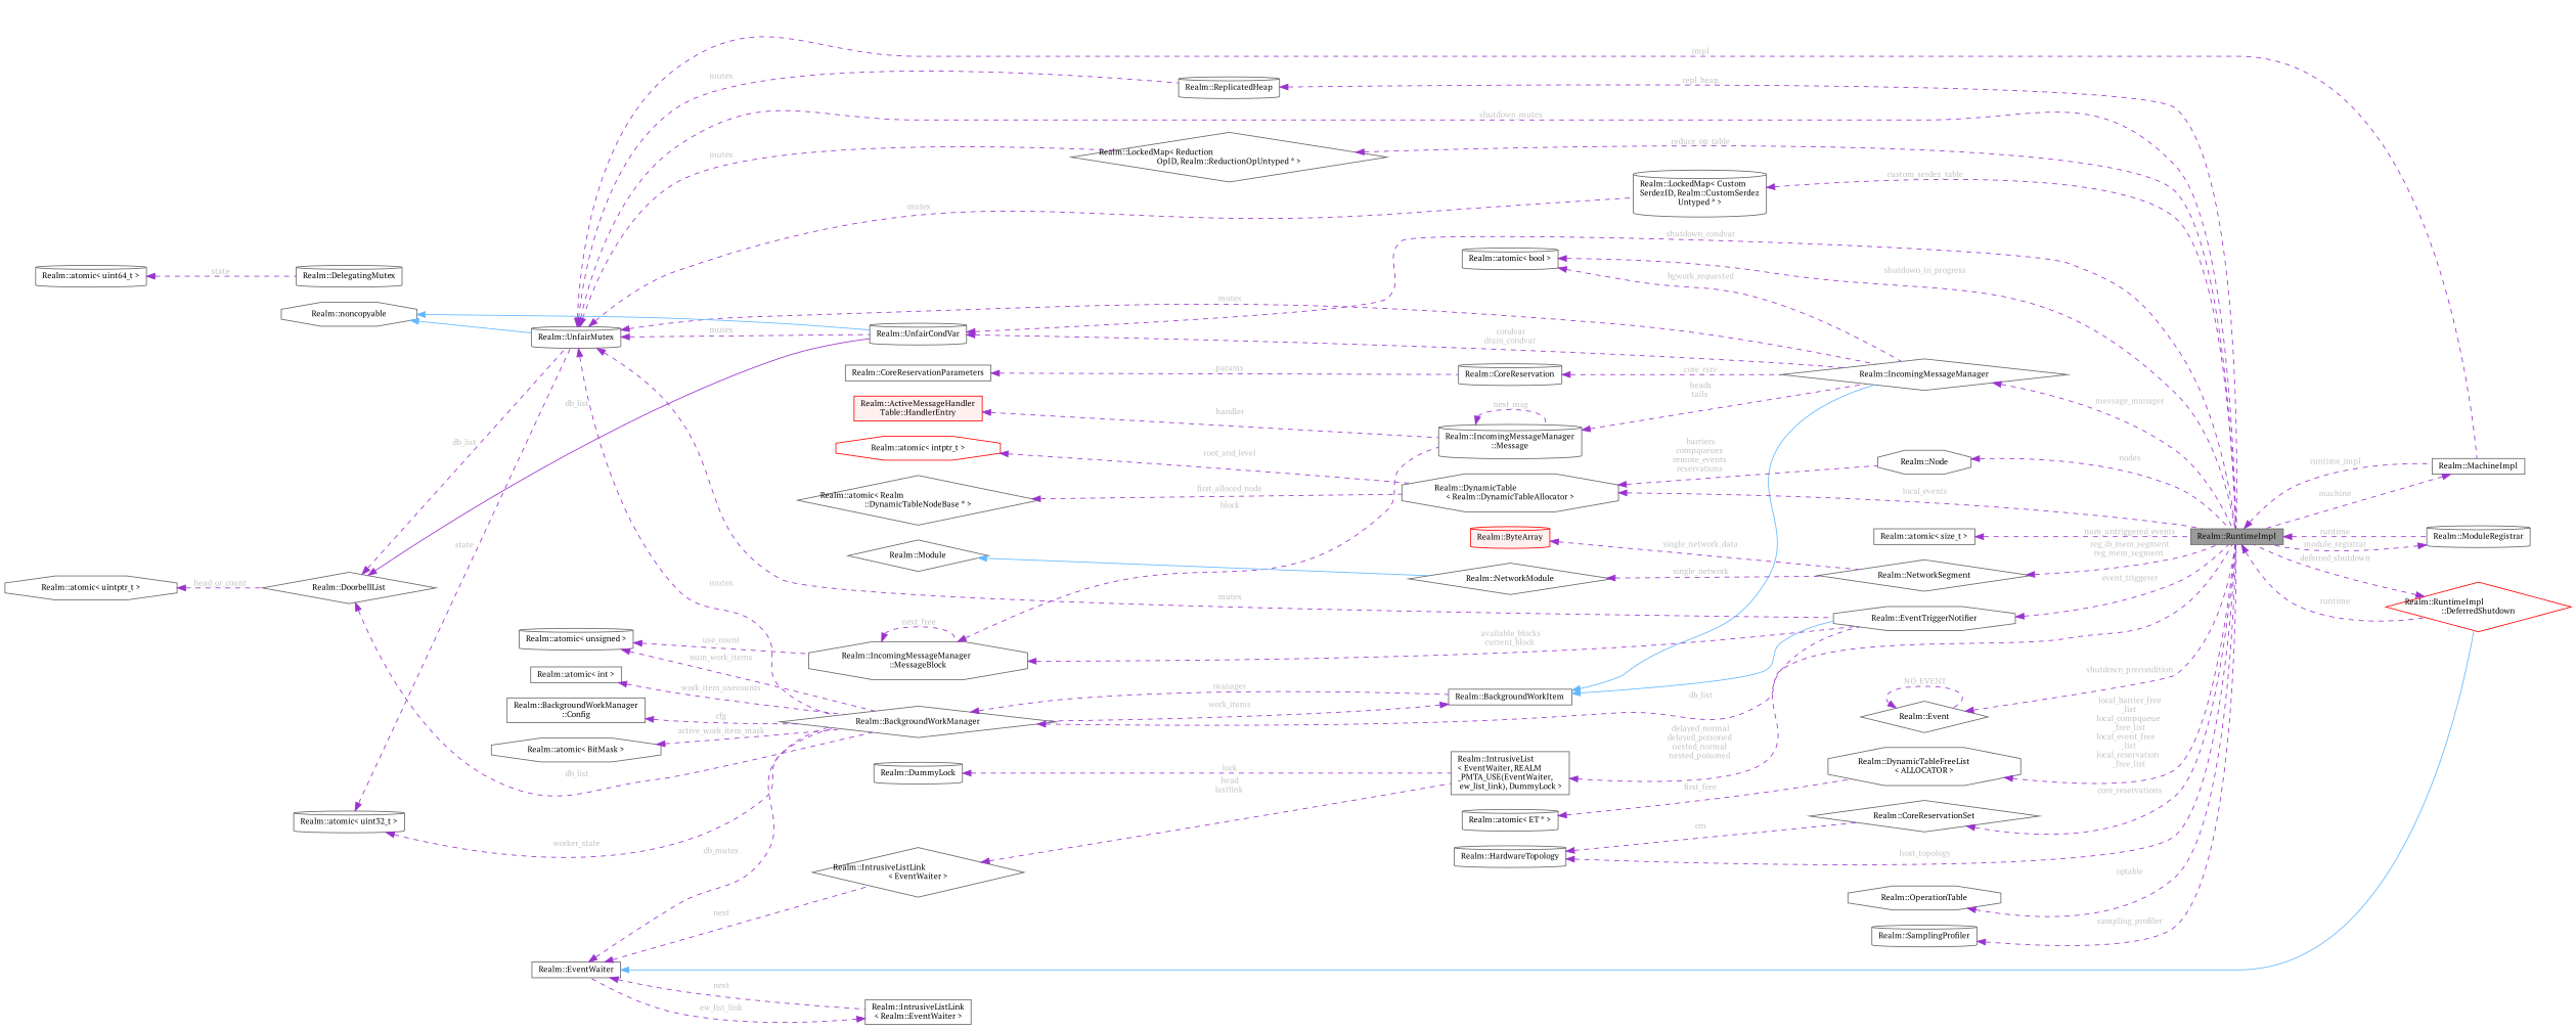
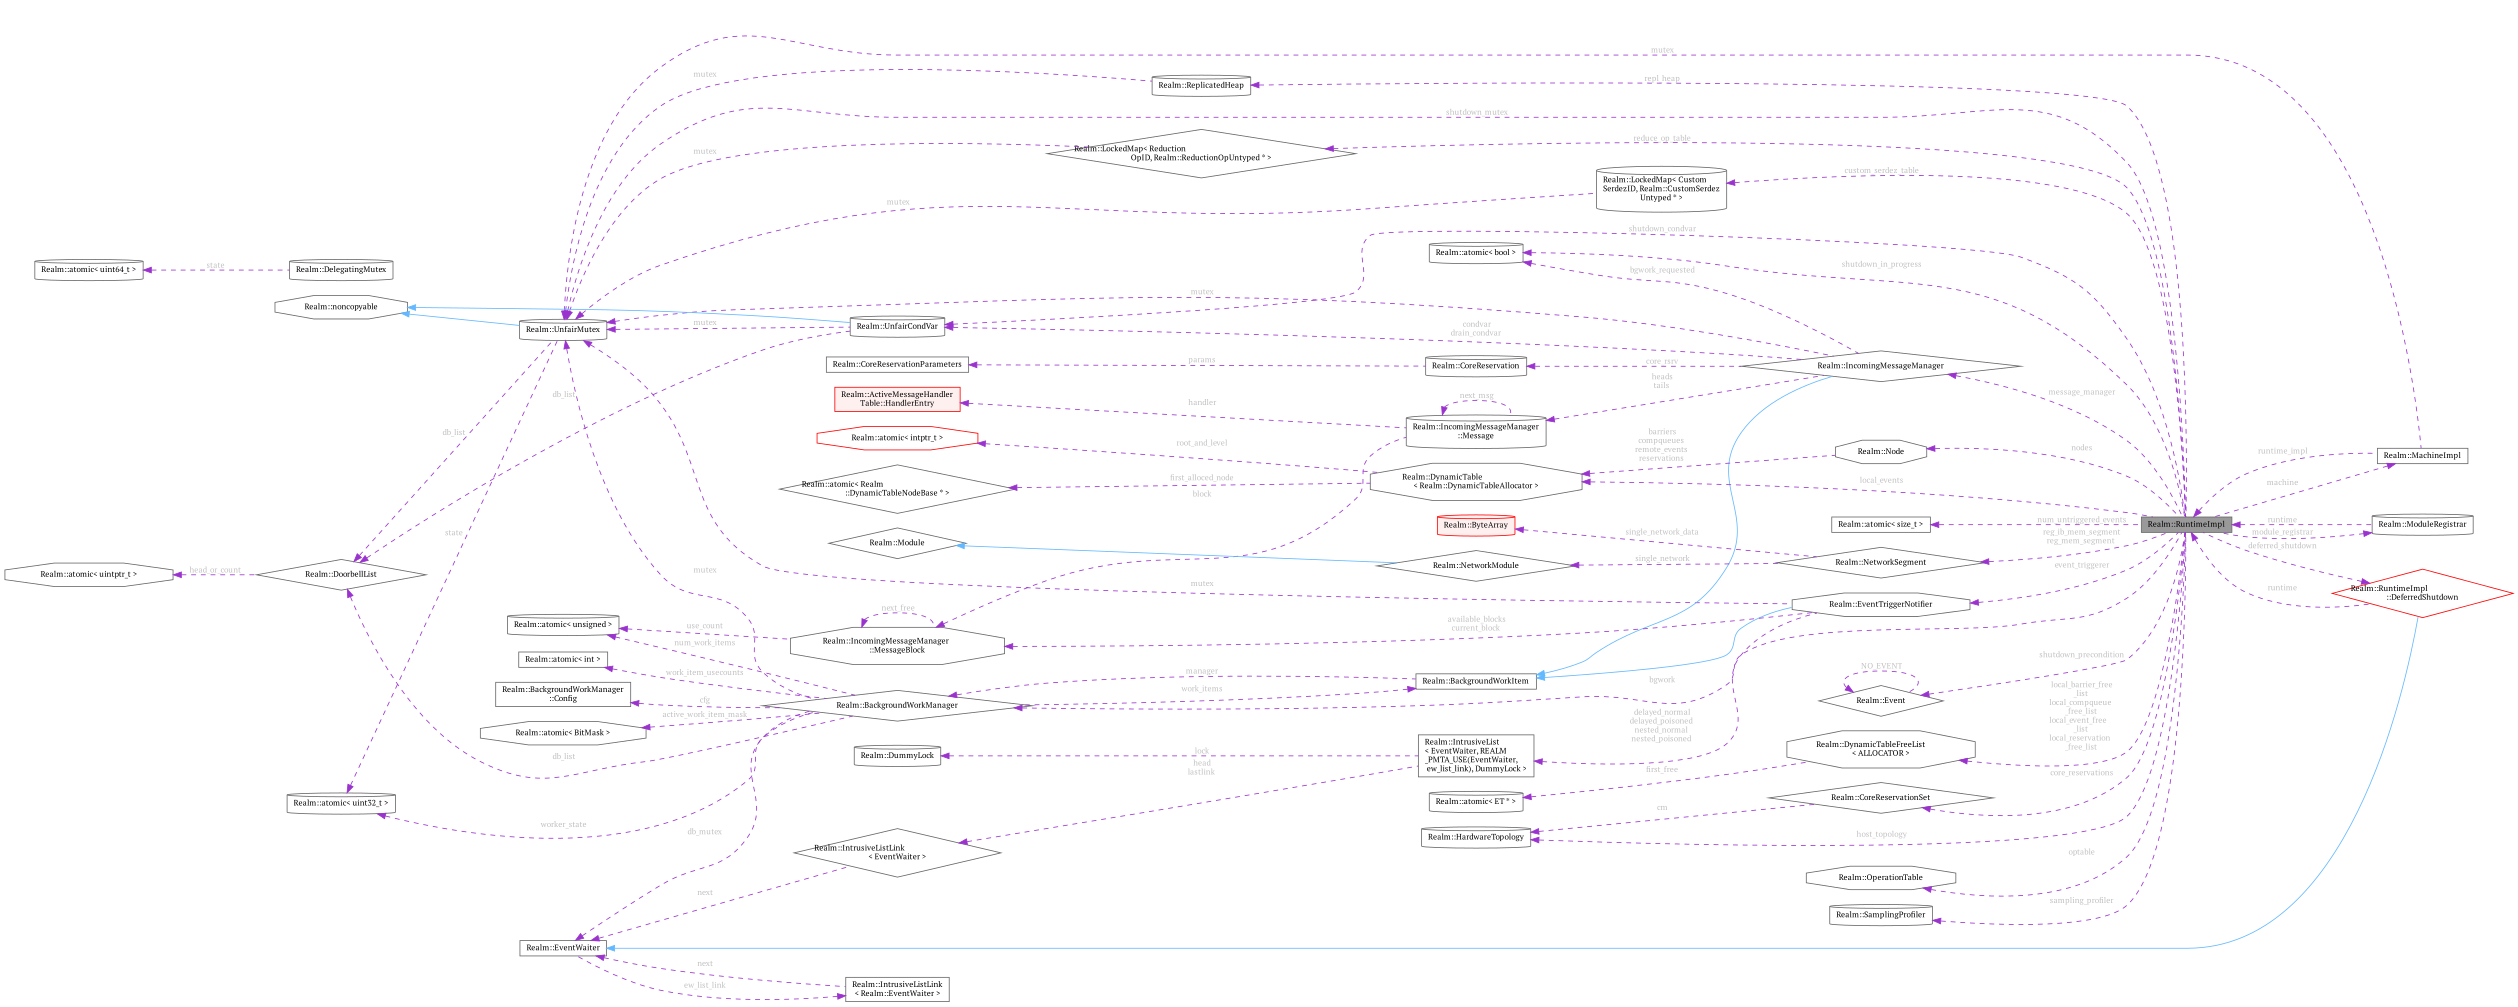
  digraph {
    fontname="PT Serif"
    rankdir=LR
    node [color=gray40 fillcolor=white fontname="PT Serif" fontsize=10 shape=cylinder style=filled]
    edge [color=darkorchid3 dir=back fontcolor=grey fontname="PT Serif" fontsize=10 labelfontname=Helvetica labelfontsize=10 style=dashed]
    n1 [fillcolor=grey60 fontcolor=black height=0.2 label="Realm::RuntimeImpl" shape=box width=0.4]
    n2 [height=0.2 label="Realm::MachineImpl" shape=box width=0.4]
    n3 [color=red height=0.2 label="Realm::RuntimeImpl\l::DeferredShutdown" shape=diamond width=0.4]
    n4 [height=0.2 label="Realm::ModuleRegistrar" width=0.4]
    n5 [height=0.2 label="Realm::UnfairMutex" width=0.4]
    n6 [height=0.2 label="Realm::LockedMap\< Reduction\lOpID, Realm::ReductionOpUntyped * \>" shape=diamond width=0.4]
    n7 [height=0.2 label="Realm::LockedMap\< Custom\lSerdezID, Realm::CustomSerdez\lUntyped * \>" width=0.4]
    n8 [height=0.2 label="Realm::UnfairCondVar" width=0.4]
    n9 [height=0.2 label="Realm::BackgroundWorkManager" shape=diamond width=0.4]
    n10 [height=0.2 label="Realm::IncomingMessageManager" shape=diamond width=0.4]
    n11 [height=0.2 label="Realm::EventTriggerNotifier" shape=octagon width=0.4]
    n12 [height=0.2 label="Realm::ReplicatedHeap" width=0.4]
    n13 [height=0.2 label="Realm::BackgroundWorkItem" shape=box width=0.4]
    n14 [height=0.2 label="Realm::noncopyable" shape=octagon width=0.4]
    n15 [height=0.2 label="Realm::atomic\< uint32_t \>" width=0.4]
    n16 [height=0.2 label="Realm::DoorbellList" shape=diamond width=0.4]
    n17 [height=0.2 label="Realm::atomic\< uintptr_t \>" shape=octagon width=0.4]
    n18 [height=0.2 label="Realm::atomic\< size_t \>" shape=box width=0.4]
    n19 [height=0.2 label="Realm::Node" shape=octagon width=0.4]
    n20 [height=0.2 label="Realm::DynamicTable\l\< Realm::DynamicTableAllocator \>" shape=octagon width=0.4]
    n21 [color=red height=0.2 label="Realm::atomic\< intptr_t \>" shape=octagon width=0.4]
    n22 [height=0.2 label="Realm::atomic\< Realm\l::DynamicTableNodeBase * \>" shape=diamond width=0.4]
    n23 [height=0.2 label="Realm::DynamicTableFreeList\l\< ALLOCATOR \>" shape=octagon width=0.4]
    n24 [height=0.2 label="Realm::atomic\< ET * \>" width=0.4]
    n25 [height=0.2 label="Realm::Event" shape=diamond width=0.4]
    n26 [height=0.2 label="Realm::atomic\< bool \>" width=0.4]
    n27 [height=0.2 label="Realm::HardwareTopology" width=0.4]
    n28 [height=0.2 label="Realm::CoreReservationSet" shape=diamond width=0.4]
    n29 [height=0.2 label="Realm::BackgroundWorkManager\l::Config" shape=box width=0.4]
    n30 [height=0.2 label="Realm::atomic\< unsigned \>" width=0.4]
    n31 [height=0.2 label="Realm::IncomingMessageManager\l::MessageBlock" shape=octagon width=0.4]
    n32 [height=0.2 label="Realm::IncomingMessageManager\l::Message" width=0.4]
    n33 [height=0.2 label="Realm::atomic\< BitMask \>" shape=octagon width=0.4]
    n34 [height=0.2 label="Realm::atomic\< int \>" shape=box width=0.4]
    n35 [height=0.2 label="Realm::DelegatingMutex" width=0.4]
    n36 [height=0.2 label="Realm::atomic\< uint64_t \>" width=0.4]
    n37 [color=red fillcolor="#FFF0F0" height=0.2 label="Realm::ActiveMessageHandler\lTable::HandlerEntry" shape=box width=0.4]
    n38 [height=0.2 label="Realm::CoreReservation" width=0.4]
    n39 [height=0.2 label="Realm::CoreReservationParameters" shape=box width=0.4]
    n40 [height=0.2 label="Realm::IntrusiveList\l\< EventWaiter, REALM\l_PMTA_USE(EventWaiter,\l ew_list_link), DummyLock \>" shape=box width=0.4]
    n41 [height=0.2 label="Realm::DummyLock" width=0.4]
    n42 [height=0.2 label="Realm::IntrusiveListLink\l\< EventWaiter \>" shape=diamond width=0.4]
    n43 [height=0.2 label="Realm::EventWaiter" shape=box width=0.4]
    n44 [height=0.2 label="Realm::IntrusiveListLink\l\< Realm::EventWaiter \>" shape=box width=0.4]
    n45 [height=0.2 label="Realm::OperationTable" shape=octagon width=0.4]
    n46 [height=0.2 label="Realm::SamplingProfiler" width=0.4]
    n47 [height=0.2 label="Realm::NetworkSegment" shape=diamond width=0.4]
    n48 [height=0.2 label="Realm::NetworkModule" shape=diamond width=0.4]
    n49 [height=0.2 label="Realm::Module" shape=diamond width=0.4]
    n50 [color=red fillcolor="#FFF0F0" height=0.2 label="Realm::ByteArray" width=0.4]
    n1 -> n2 [label=" runtime_impl"]
    n1 -> n3 [label=" runtime"]
    n1 -> n4 [label=" runtime"]
    n2 -> n1 [label=" machine"]
    n3 -> n1 [label=" deferred_shutdown"]
    n4 -> n1 [label=" module_registrar"]
    n5 -> n1 [label=" shutdown_mutex"]
-   n5 -> n2 [label=" impl"]
+   n5 -> n2 [label=" mutex"]
    n5 -> n6 [label=" mutex"]
    n5 -> n7 [label=" mutex"]
    n5 -> n8 [label=" mutex"]
    n5 -> n9 [label=" mutex"]
    n5 -> n10 [label=" mutex"]
    n5 -> n11 [label=" mutex"]
    n5 -> n12 [label=" mutex"]
    n6 -> n1 [label=" reduce_op_table"]
    n7 -> n1 [label=" custom_serdez_table"]
    n8 -> n1 [label=" shutdown_condvar"]
    n8 -> n10 [label=" condvar\ndrain_condvar"]
-   n9 -> n1 [label=" db_list"]
+   n9 -> n1 [label=" bgwork"]
    n9 -> n13 [label=" manager"]
    n10 -> n1 [label=" message_manager"]
    n11 -> n1 [label=" event_triggerer"]
    n12 -> n1 [label=" repl_heap"]
    n13 -> n9 [label=" work_items"]
    n13 -> n10 [color=steelblue1 style=solid fontcolor=""]
    n13 -> n11 [color=steelblue1 style=solid fontcolor=""]
    n14 -> n5 [color=steelblue1 style=solid fontcolor=""]
    n14 -> n8 [color=steelblue1 style=solid fontcolor=""]
    n15 -> n5 [label=" state"]
    n15 -> n9 [label=" worker_state"]
    n16 -> n5 [label=" db_list"]
-   n16 -> n8 [label=" db_list" style=solid]
+   n16 -> n8 [label=" db_list"]
    n16 -> n9 [label=" db_list"]
    n17 -> n16 [label=" head_or_count"]
    n18 -> n1 [label=" num_untriggered_events"]
    n19 -> n1 [label=" nodes"]
    n20 -> n1 [label=" local_events"]
    n20 -> n19 [label=" barriers\ncompqueues\nremote_events\nreservations"]
    n21 -> n20 [label=" root_and_level"]
    n22 -> n20 [label=" first_alloced_node"]
    n23 -> n1 [label=" local_barrier_free\l_list\nlocal_compqueue\l_free_list\nlocal_event_free\l_list\nlocal_reservation\l_free_list"]
    n24 -> n23 [label=" first_free"]
    n25 -> n1 [label=" shutdown_precondition"]
    n25 -> n25 [label=" NO_EVENT"]
    n26 -> n1 [label=" shutdown_in_progress"]
    n26 -> n10 [label=" bgwork_requested"]
    n27 -> n1 [label=" host_topology"]
    n27 -> n28 [label=" cm"]
    n28 -> n1 [label=" core_reservations"]
    n29 -> n9 [label=" cfg"]
    n30 -> n9 [label=" num_work_items"]
    n30 -> n31 [label=" use_count"]
    n31 -> n11 [label=" available_blocks\ncurrent_block"]
    n31 -> n31 [label=" next_free"]
    n31 -> n32 [label=" block"]
    n32 -> n10 [label=" heads\ntails"]
    n32 -> n32 [label=" next_msg"]
    n33 -> n9 [label=" active_work_item_mask"]
    n34 -> n9 [label=" work_item_usecounts"]
    n36 -> n35 [label=" state"]
    n37 -> n32 [label=" handler"]
    n38 -> n10 [label=" core_rsrv"]
    n39 -> n38 [label=" params"]
    n40 -> n11 [label=" delayed_normal\ndelayed_poisoned\nnested_normal\nnested_poisoned"]
    n41 -> n40 [label=" lock"]
    n42 -> n40 [label=" head\nlastlink"]
    n43 -> n3 [color=steelblue1 style=solid fontcolor=""]
    n43 -> n9 [label=" db_mutex"]
    n43 -> n42 [label=" next"]
    n43 -> n44 [label=" next"]
    n44 -> n43 [label=" ew_list_link"]
    n45 -> n1 [label=" optable"]
    n46 -> n1 [label=" sampling_profiler"]
    n47 -> n1 [label=" reg_ib_mem_segment\nreg_mem_segment"]
    n48 -> n47 [label=" single_network"]
    n49 -> n48 [color=steelblue1 style=solid fontcolor=""]
    n50 -> n47 [label=" single_network_data"]
  }
